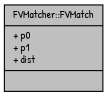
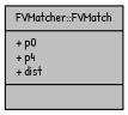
  digraph {
    fontname="Patrick Hand"
-   n1 [color=black fillcolor=grey75 fontcolor=black fontname="Patrick Hand" fontsize=10 height=0.2 label="{FVMatcher::FVMatch\n|+ p0\l+ p1\l+ dist\l|}" shape=record style=filled width=0.4]
+   n1 [color=black fillcolor=grey75 fontcolor=black fontname="Patrick Hand" fontsize=10 height=0.2 label="{FVMatcher::FVMatch\n|+ p0\l+ p4\l+ dist\l|}" shape=record style=filled width=0.4]
  }
